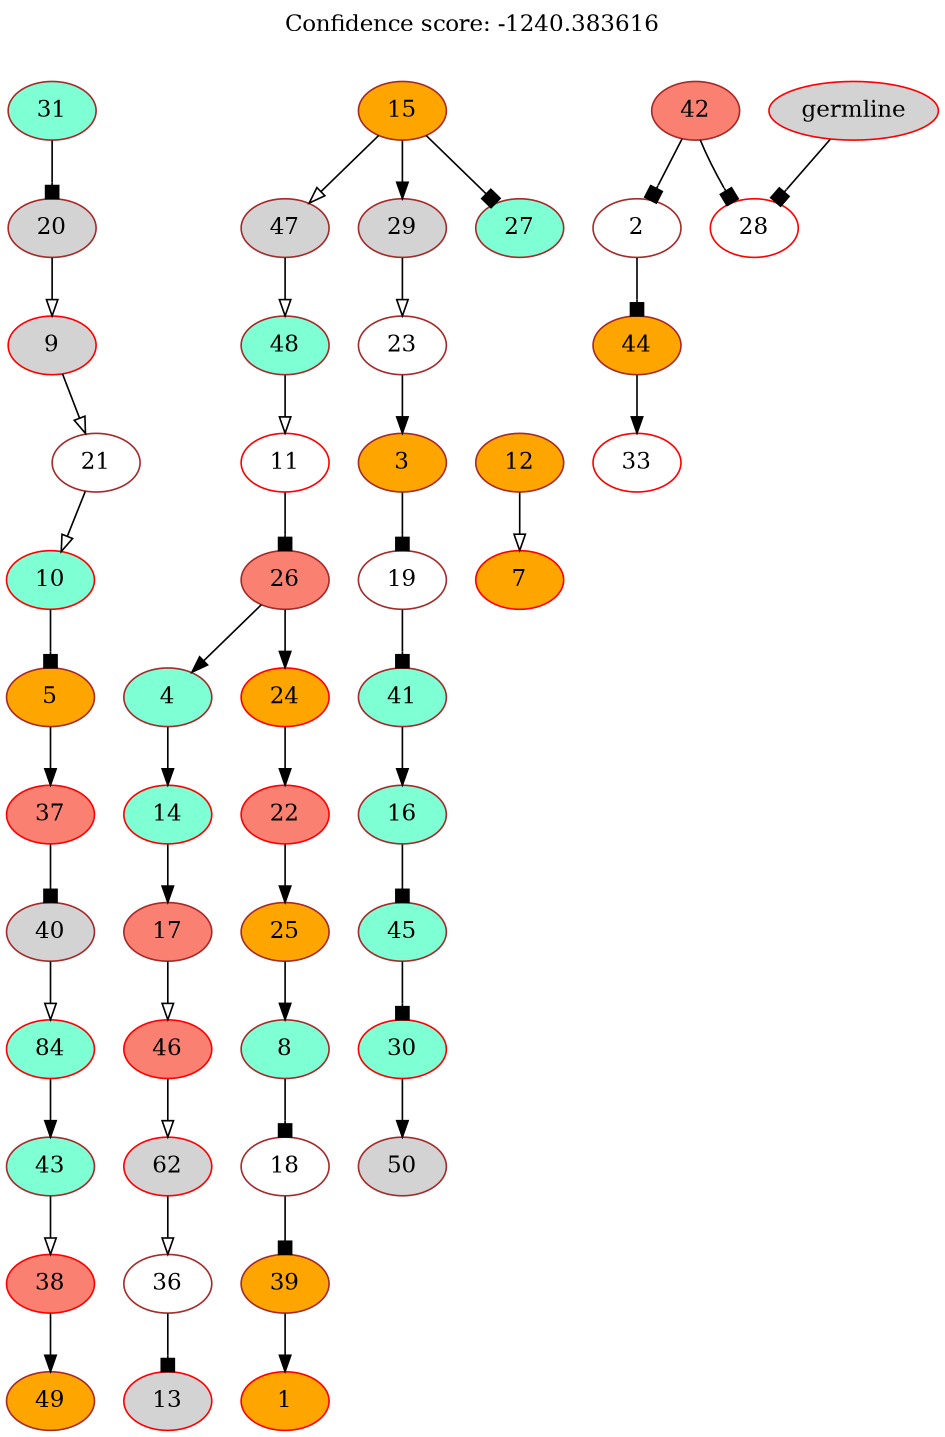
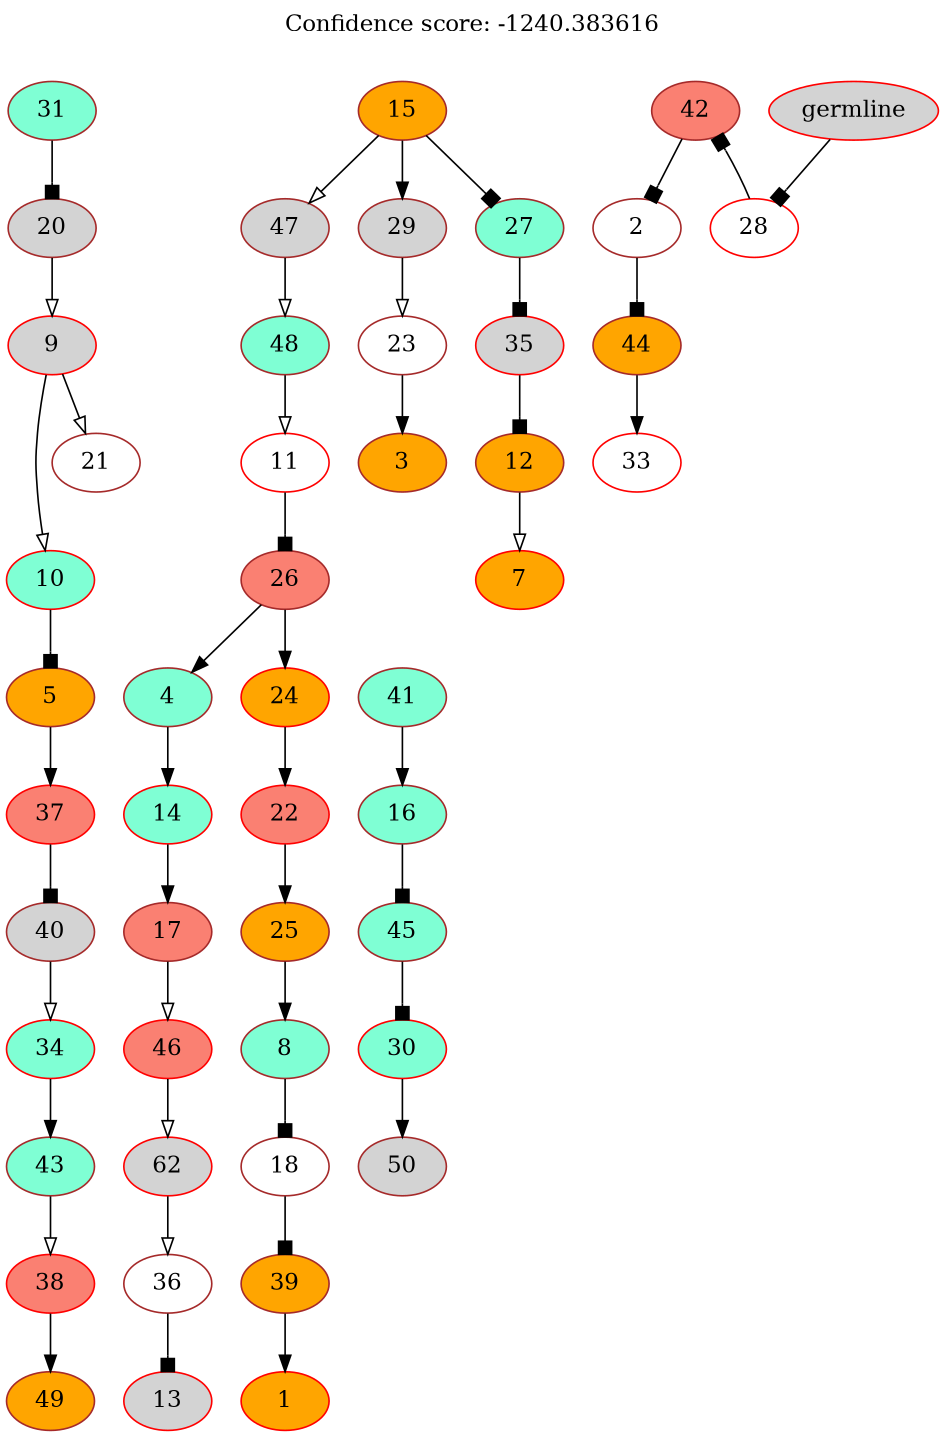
  digraph {
    label="Confidence score: -1240.383616"
    labelloc=t
    node [color=brown fillcolor=aquamarine style=filled]
    edge [arrowhead=box]
    n1 [color=red fillcolor=salmon label=38]
    n2 [fillcolor=orange label=49]
    n3 [label=43]
-   n4 [color=red label=84]
+   n4 [color=red label=34]
    n5 [fillcolor=lightgrey label=40]
    n6 [color=red fillcolor=salmon label=37]
    n7 [fillcolor=orange label=5]
    n8 [color=red label=10]
    n9 [fillcolor=white label=21]
    n10 [color=red fillcolor=lightgrey label=9]
    n11 [fillcolor=lightgrey label=20]
    n12 [label=31]
    n13 [color=red fillcolor=lightgrey label=13]
    n14 [fillcolor=white label=36]
    n15 [color=red fillcolor=lightgrey label=62]
    n16 [color=red fillcolor=salmon label=46]
    n17 [fillcolor=salmon label=17]
    n18 [color=red label=14]
    n19 [label=4]
    n20 [fillcolor=orange label=39]
    n21 [color=red fillcolor=orange label=1]
    n22 [fillcolor=white label=18]
    n23 [label=8]
    n24 [fillcolor=orange label=25]
    n25 [color=red fillcolor=salmon label=22]
    n26 [color=red fillcolor=orange label=24]
    n27 [fillcolor=salmon label=26]
    n28 [color=red fillcolor=white label=11]
    n29 [label=48]
    n30 [fillcolor=lightgrey label=47]
    n31 [color=red label=30]
    n32 [fillcolor=lightgrey label=50]
    n33 [label=45]
    n34 [label=16]
    n35 [label=41]
-   n36 [fillcolor=white label=19]
    n37 [fillcolor=orange label=3]
    n38 [fillcolor=white label=23]
    n39 [fillcolor=lightgrey label=29]
    n40 [fillcolor=orange label=12]
    n41 [color=red fillcolor=orange label=7]
+   n42 [color=red fillcolor=lightgrey label=35]
    n43 [label=27]
    n44 [fillcolor=orange label=15]
    n45 [color=red fillcolor=white label=33]
    n46 [fillcolor=orange label=44]
    n47 [fillcolor=white label=2]
    n48 [fillcolor=salmon label=42]
    n49 [color=red fillcolor=white label=28]
    n50 [color=red fillcolor=lightgrey label=germline]
    n1 -> n2 [arrowhead=normal]
    n3 -> n1 [arrowhead=onormal]
    n4 -> n3 [arrowhead=normal]
    n5 -> n4 [arrowhead=onormal]
    n6 -> n5
    n7 -> n6 [arrowhead=normal]
    n8 -> n7
-   n9 -> n8 [arrowhead=onormal]
+   n10 -> n8 [arrowhead=onormal]
    n10 -> n9 [arrowhead=onormal]
    n11 -> n10 [arrowhead=onormal]
    n12 -> n11
    n14 -> n13
    n15 -> n14 [arrowhead=onormal]
    n16 -> n15 [arrowhead=onormal]
    n17 -> n16 [arrowhead=onormal]
    n18 -> n17 [arrowhead=normal]
    n19 -> n18 [arrowhead=normal]
    n20 -> n21 [arrowhead=normal]
    n22 -> n20
    n23 -> n22
    n24 -> n23 [arrowhead=normal]
    n25 -> n24 [arrowhead=normal]
    n26 -> n25 [arrowhead=normal]
    n27 -> n19 [arrowhead=normal]
    n27 -> n26 [arrowhead=normal]
    n28 -> n27
    n29 -> n28 [arrowhead=onormal]
    n30 -> n29 [arrowhead=onormal]
    n31 -> n32 [arrowhead=normal]
    n33 -> n31
    n34 -> n33
    n35 -> n34 [arrowhead=normal]
-   n36 -> n35
-   n37 -> n36
    n38 -> n37 [arrowhead=normal]
    n39 -> n38 [arrowhead=onormal]
    n40 -> n41 [arrowhead=onormal]
+   n42 -> n40
+   n43 -> n42
    n44 -> n30 [arrowhead=onormal]
    n44 -> n39 [arrowhead=normal]
    n44 -> n43
    n46 -> n45 [arrowhead=normal]
    n47 -> n46
    n48 -> n47
-   n48 -> n49
+   n49 -> n48
    n50 -> n49
  }
